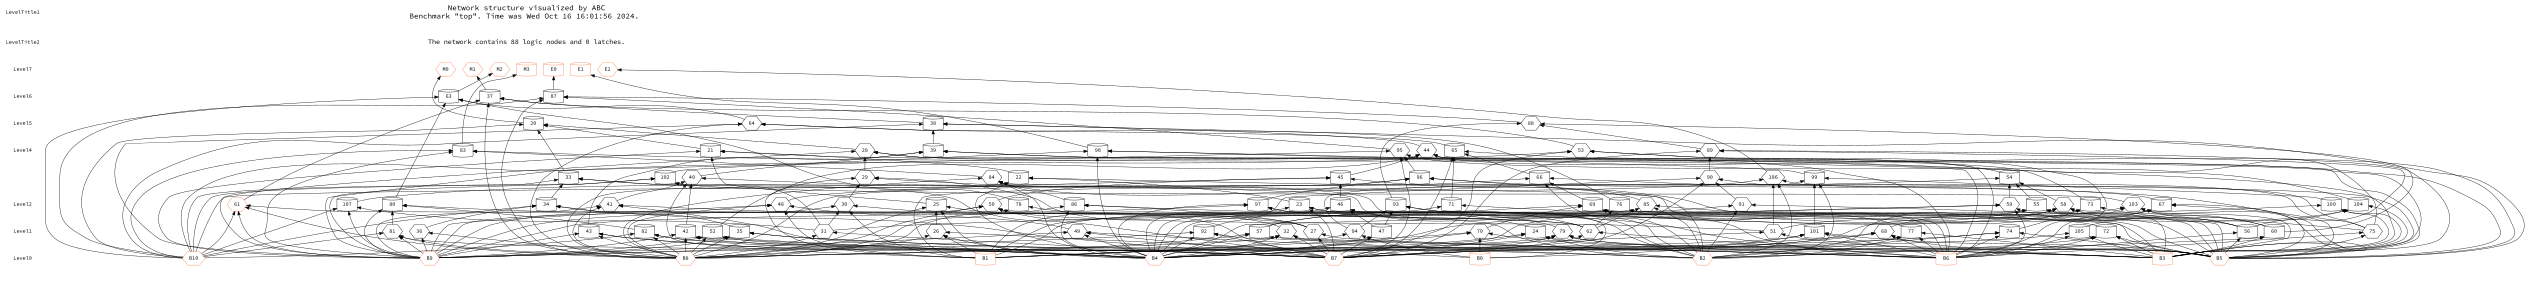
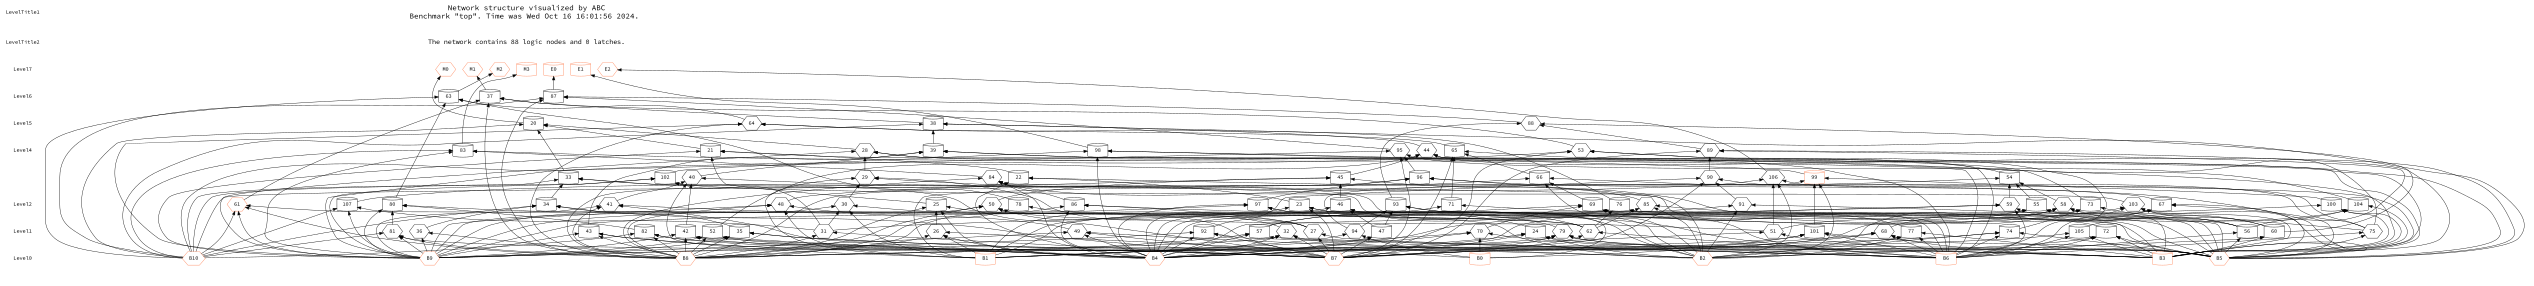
  digraph {
    fontname="Source Code Pro"
    node [fontname="Source Code Pro" shape=cylinder]
    edge [dir=back fontname="Source Code Pro" style=solid]
    LevelTitle1 [shape=plaintext]
    LevelTitle2 [shape=plaintext]
    Level7 [shape=plaintext]
    Level6 [shape=plaintext]
    Level5 [shape=plaintext]
    Level4 [shape=plaintext]
    Level2 [shape=plaintext]
    Level1 [shape=plaintext]
    Level0 [shape=plaintext]
    n10 [fontsize=20 label="Network structure visualized by ABC\nBenchmark \"top\". Time was Wed Oct 16 16:01:56 2024. " shape=plaintext]
    n11 [fontsize=18 label="The network contains 88 logic nodes and 0 latches.\n" shape=plaintext]
    n12 [color=coral fillcolor=coral label=M0 shape=hexagon]
    n13 [color=coral fillcolor=coral label=M1 shape=hexagon]
    n14 [color=coral fillcolor=coral label=M2 shape=hexagon]
    n15 [color=coral fillcolor=coral label=M3]
    n16 [color=coral fillcolor=coral label=E0]
    n17 [color=coral fillcolor=coral label=E1]
    n18 [color=coral fillcolor=coral label=E2 shape=hexagon]
    n19 [label="37\n"]
    n20 [label="63\n"]
    n21 [label="87\n"]
    n22 [label="20\n"]
    n23 [label="38\n"]
    n24 [label="64\n" shape=hexagon]
    n25 [label="88\n" shape=hexagon]
    n26 [label="21\n"]
    n27 [label="28\n" shape=hexagon]
    n28 [label="39\n"]
    n29 [label="44\n" shape=hexagon]
    n30 [label="53\n" shape=hexagon]
    n31 [label="65\n"]
    n32 [label="83\n"]
    n33 [label="89\n" shape=hexagon]
    n34 [label="95\n" shape=hexagon]
    n35 [label="98\n"]
    n36 [label="22\n"]
    n37 [label="29\n" shape=hexagon]
    n38 [label="33\n"]
    n39 [label="40\n" shape=hexagon]
    n40 [label="45\n"]
    n41 [label="54\n"]
    n42 [label="66\n"]
    n43 [label="84\n" shape=hexagon]
    n44 [label="90\n" shape=hexagon]
    n45 [label="96\n"]
-   n46 [label="99\n"]
+   n46 [label="99\n" color=coral]
    n47 [label="102\n"]
    n48 [label="106\n" shape=hexagon]
    n49 [label="23\n"]
    n50 [label="25\n"]
    n51 [label="30\n" shape=hexagon]
    n52 [label="34\n"]
    n53 [label="41\n" shape=hexagon]
    n54 [label="46\n"]
    n55 [label="48\n" shape=hexagon]
    n56 [label="50\n" shape=hexagon]
    n57 [label="55\n"]
    n58 [label="58\n" shape=hexagon]
    n59 [label="59\n" shape=hexagon]
    n60 [color=coral label="61\n" shape=hexagon]
    n61 [label="67\n"]
    n62 [label="69\n"]
    n63 [label="71\n"]
    n64 [label="73\n"]
    n65 [label="76\n"]
    n66 [label="78\n"]
    n67 [label="80\n"]
    n68 [label="85\n" shape=hexagon]
    n69 [label="86\n"]
    n70 [label="91\n" shape=hexagon]
    n71 [label="93\n"]
    n72 [label="97\n"]
    n73 [label="100\n"]
    n74 [label="103\n" shape=hexagon]
    n75 [label="104\n"]
    n76 [label="107\n"]
    n77 [label="24\n"]
    n78 [label="26\n" shape=hexagon]
    n79 [label="27\n" shape=hexagon]
    n80 [label="31\n" shape=hexagon]
    n81 [label="32\n" shape=hexagon]
    n82 [label="35\n"]
    n83 [label="36\n" shape=hexagon]
    n84 [label="42\n"]
    n85 [label="43\n"]
    n86 [label="47\n"]
    n87 [label="49\n" shape=hexagon]
    n88 [label="51\n" shape=hexagon]
    n89 [label="52\n"]
    n90 [label="56\n"]
    n91 [label="57\n"]
    n92 [label="60\n"]
    n93 [label="62\n" shape=hexagon]
    n94 [label="68\n" shape=hexagon]
    n95 [label="70\n" shape=hexagon]
    n96 [label="72\n"]
    n97 [label="74\n"]
    n98 [label="75\n" shape=hexagon]
    n99 [label="77\n"]
    n100 [label="79\n" shape=hexagon]
    n101 [label="81\n" shape=hexagon]
    n102 [label="82\n"]
    n103 [label="92\n"]
    n104 [label="94\n" shape=hexagon]
    n105 [label="101\n"]
    n106 [label="105\n"]
    n107 [color=coral fillcolor=coral label=B0]
    n108 [color=coral fillcolor=coral label=B1]
    n109 [color=coral fillcolor=coral label=B2 shape=hexagon]
    n110 [color=coral fillcolor=coral label=B3]
    n111 [color=coral fillcolor=coral label=B4 shape=hexagon]
    n112 [color=coral fillcolor=coral label=B5 shape=hexagon]
    n113 [color=coral fillcolor=coral label=B6]
    n114 [color=coral fillcolor=coral label=B7 shape=hexagon]
    n115 [color=coral fillcolor=coral label=B8 shape=hexagon]
    n116 [color=coral fillcolor=coral label=B9 shape=hexagon]
    n117 [color=coral fillcolor=coral label=B10 shape=hexagon]
    subgraph sub_1 {
      LevelTitle1
      LevelTitle2
      Level7
      Level6
      Level5
      Level4
      Level2
      Level1
      Level0
    }
    subgraph sub_2 {
      rank=same
      LevelTitle1
      n10
    }
    subgraph sub_3 {
      rank=same
      LevelTitle2
      n11
    }
    subgraph sub_4 {
      rank=same
      Level7
      n12
      n13
      n14
      n15
      n16
      n17
      n18
    }
    subgraph sub_5 {
      rank=same
      Level6
      n19
      n20
      n21
    }
    subgraph sub_6 {
      rank=same
      Level5
      n22
      n23
      n24
      n25
    }
    subgraph sub_7 {
      rank=same
      Level4
      n26
      n27
      n28
      n29
      n30
      n31
      n32
      n33
      n34
      n35
    }
    subgraph sub_8 {
      rank=same
      n36
      n37
      n38
      n39
      n40
      n41
      n42
      n43
      n44
      n45
      n46
      n47
      n48
    }
    subgraph sub_9 {
      rank=same
      Level2
      n49
      n50
      n51
      n52
      n53
      n54
      n55
      n56
      n57
      n58
      n59
      n60
      n61
      n62
      n63
      n64
      n65
      n66
      n67
      n68
      n69
      n70
      n71
      n72
      n73
      n74
      n75
      n76
    }
    subgraph sub_10 {
      rank=same
      Level1
      n77
      n78
      n79
      n80
      n81
      n82
      n83
      n84
      n85
      n86
      n87
      n88
      n89
      n90
      n91
      n92
      n93
      n94
      n95
      n96
      n97
      n98
      n99
      n100
      n101
      n102
      n103
      n104
      n105
      n106
    }
    subgraph sub_11 {
      rank=same
      Level0
      n107
      n108
      n109
      n110
      n111
      n112
      n113
      n114
      n115
      n116
      n117
    }
    LevelTitle1 -> LevelTitle2 [style=invis]
    LevelTitle2 -> Level7 [style=invis]
    Level7 -> Level6 [style=invis]
    Level6 -> Level5 [style=invis]
    Level5 -> Level4 [style=invis]
    Level2 -> Level1 [style=invis]
    Level1 -> Level0 [style=invis]
    n10 -> n11 [style=invis]
    n11 -> n12 [style=invis]
    n11 -> n13 [style=invis]
    n11 -> n14 [style=invis]
    n11 -> n15 [style=invis]
    n11 -> n16 [style=invis]
    n11 -> n17 [style=invis]
    n11 -> n18 [style=invis]
    n12 -> n13 [style=invis]
    n12 -> n22
    n13 -> n14 [style=invis]
    n13 -> n19
    n14 -> n15 [style=invis]
    n14 -> n20
    n15 -> n16 [style=invis]
    n15 -> n32
    n16 -> n17 [style=invis]
    n16 -> n21
    n17 -> n18 [style=invis]
    n17 -> n35
    n18 -> n48
    n19 -> n23
    n19 -> n30
    n19 -> n60
    n19 -> n115
    n20 -> n24
    n20 -> n66
    n20 -> n67
    n20 -> n117
    n21 -> n25
    n21 -> n34
    n21 -> n115
    n21 -> n117
    n22 -> n26
    n22 -> n27
    n22 -> n38
    n22 -> n117
    n23 -> n28
    n23 -> n29
    n23 -> n112
    n23 -> n117
    n24 -> n31
    n24 -> n65
    n24 -> n115
    n24 -> n116
    n25 -> n33
    n25 -> n71
    n25 -> n92
    n26 -> n36
    n26 -> n50
    n26 -> n112
    n26 -> n116
    n27 -> n37
    n27 -> n112
    n27 -> n113
    n27 -> n116
    n28 -> n39
    n28 -> n85
    n28 -> n110
    n28 -> n113
    n29 -> n40
    n29 -> n89
    n29 -> n112
    n29 -> n113
    n30 -> n41
    n30 -> n113
    n30 -> n114
    n30 -> n117
    n31 -> n42
    n31 -> n63
    n31 -> n64
    n31 -> n114
    n32 -> n43
    n32 -> n110
    n32 -> n116
    n32 -> n117
    n33 -> n44
    n33 -> n90
    n33 -> n110
    n33 -> n114
    n34 -> n45
    n34 -> n98
    n34 -> n114
    n34 -> n116
    n35 -> n46
    n35 -> n47
    n35 -> n75
    n35 -> n111
    n36 -> n49
    n36 -> n111
    n36 -> n112
    n36 -> n115
    n37 -> n51
    n37 -> n81
    n37 -> n108
    n37 -> n109
    n38 -> n52
    n38 -> n113
    n38 -> n114
    n38 -> n117
    n39 -> n53
    n39 -> n84
    n39 -> n108
    n39 -> n109
    n40 -> n54
    n40 -> n55
    n40 -> n56
    n40 -> n113
    n41 -> n57
    n41 -> n58
    n41 -> n59
    n41 -> n117
    n42 -> n61
    n42 -> n62
    n42 -> n108
    n42 -> n109
    n43 -> n68
    n43 -> n69
    n43 -> n111
    n43 -> n115
    n44 -> n70
    n44 -> n98
    n44 -> n103
    n44 -> n114
    n45 -> n72
    n45 -> n109
    n45 -> n110
    n45 -> n115
    n46 -> n73
    n46 -> n104
    n46 -> n105
    n46 -> n109
    n47 -> n74
    n47 -> n80
    n47 -> n116
    n47 -> n117
    n48 -> n76
    n48 -> n88
    n48 -> n98
    n48 -> n109
    n49 -> n77
    n49 -> n110
    n49 -> n111
    n49 -> n114
    n50 -> n78
    n50 -> n79
    n50 -> n111
    n50 -> n115
    n51 -> n80
    n51 -> n108
    n51 -> n109
    n51 -> n116
    n52 -> n82
    n52 -> n83
    n52 -> n114
    n52 -> n117
    n53 -> n79
    n53 -> n111
    n53 -> n115
    n53 -> n116
    n54 -> n86
    n54 -> n107
    n54 -> n108
    n54 -> n109
    n55 -> n87
    n55 -> n108
    n55 -> n115
    n55 -> n116
    n56 -> n88
    n56 -> n114
    n56 -> n115
    n56 -> n116
    n57 -> n90
    n57 -> n91
    n57 -> n108
    n57 -> n110
    n58 -> n90
    n58 -> n91
    n58 -> n109
    n58 -> n110
    n59 -> n92
    n59 -> n111
    n59 -> n113
    n59 -> n116
    n60 -> n93
    n60 -> n115
    n60 -> n116
    n60 -> n117
    n61 -> n94
    n61 -> n110
    n61 -> n111
    n61 -> n112
    n62 -> n95
    n62 -> n111
    n62 -> n112
    n62 -> n113
    n63 -> n96
    n63 -> n111
    n64 -> n88
    n64 -> n97
    n64 -> n98
    n65 -> n93
    n65 -> n99
    n65 -> n111
    n65 -> n112
    n66 -> n100
    n66 -> n115
    n67 -> n93
    n67 -> n101
    n67 -> n102
    n67 -> n116
    n68 -> n93
    n68 -> n109
    n68 -> n112
    n69 -> n79
    n69 -> n111
    n69 -> n112
    n69 -> n115
    n70 -> n90
    n70 -> n108
    n70 -> n109
    n71 -> n86
    n71 -> n104
    n71 -> n112
    n71 -> n113
    n72 -> n93
    n72 -> n111
    n72 -> n112
    n72 -> n116
    n73 -> n80
    n73 -> n110
    n73 -> n112
    n74 -> n92
    n74 -> n111
    n74 -> n112
    n74 -> n113
    n75 -> n106
    n75 -> n112
    n75 -> n114
    n76 -> n80
    n76 -> n116
    n76 -> n117
    n77 -> n108
    n77 -> n109
    n77 -> n112
    n77 -> n114
    n78 -> n107
    n78 -> n108
    n78 -> n111
    n78 -> n115
    n79 -> n113
    n79 -> n114
    n80 -> n114
    n80 -> n115
    n81 -> n110
    n81 -> n111
    n81 -> n114
    n81 -> n115
    n82 -> n109
    n82 -> n110
    n82 -> n115
    n82 -> n116
    n83 -> n115
    n83 -> n116
    n84 -> n111
    n84 -> n114
    n84 -> n115
    n84 -> n116
    n85 -> n111
    n85 -> n114
    n85 -> n115
    n85 -> n116
    n86 -> n111
    n86 -> n114
    n87 -> n109
    n87 -> n111
    n87 -> n114
    n87 -> n116
    n88 -> n110
    n88 -> n111
    n89 -> n111
    n89 -> n114
    n89 -> n115
    n89 -> n116
    n90 -> n112
    n90 -> n113
    n91 -> n111
    n91 -> n113
    n91 -> n116
    n92 -> n109
    n92 -> n110
    n93 -> n113
    n93 -> n114
    n94 -> n107
    n94 -> n110
    n94 -> n111
    n94 -> n113
    n95 -> n107
    n95 -> n108
    n95 -> n110
    n95 -> n111
    n96 -> n109
    n96 -> n110
    n96 -> n112
    n96 -> n113
    n97 -> n108
    n97 -> n109
    n97 -> n112
    n97 -> n113
    n98 -> n112
    n98 -> n113
    n99 -> n109
    n99 -> n110
    n99 -> n113
    n99 -> n114
    n100 -> n111
    n100 -> n112
    n100 -> n113
    n100 -> n114
    n101 -> n112
    n101 -> n115
    n101 -> n116
    n101 -> n117
    n102 -> n112
    n102 -> n114
    n102 -> n115
    n102 -> n117
    n103 -> n111
    n103 -> n113
    n103 -> n114
    n103 -> n116
    n104 -> n107
    n104 -> n108
    n105 -> n112
    n105 -> n113
    n105 -> n114
    n105 -> n115
    n106 -> n110
    n106 -> n113
    n106 -> n115
  }
